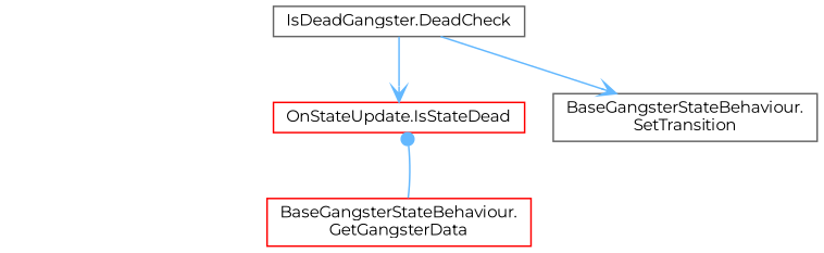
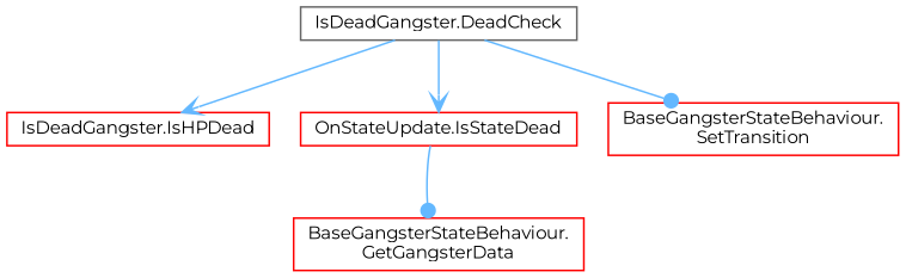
  digraph {
    fontname=Montserrat
    rankdir=TB
    node [color=red fillcolor=white fontname=Montserrat fontsize=10 shape=box style=filled]
    edge [arrowhead=vee color=steelblue1 fontname=Montserrat fontsize=10 labelfontname=Helvetica labelfontsize=10 style=solid]
    n1 [color=gray40 height=0.2 label="IsDeadGangster.DeadCheck" width=0.4]
+   n2 [height=0.2 label="IsDeadGangster.IsHPDead" width=0.4]
    n3 [height=0.2 label="OnStateUpdate.IsStateDead" width=0.4]
-   n4 [color=gray40 height=0.2 label="BaseGangsterStateBehaviour.\lSetTransition" width=0.4]
+   n4 [height=0.2 label="BaseGangsterStateBehaviour.\lSetTransition" width=0.4]
    n5 [height=0.2 label="BaseGangsterStateBehaviour.\lGetGangsterData" width=0.4]
+   n1 -> n2
    n1 -> n3
-   n1 -> n4
-   n5 -> n3 [arrowhead=dot]
+   n1 -> n4 [arrowhead=dot]
+   n3 -> n5 [arrowhead=dot]
  }
